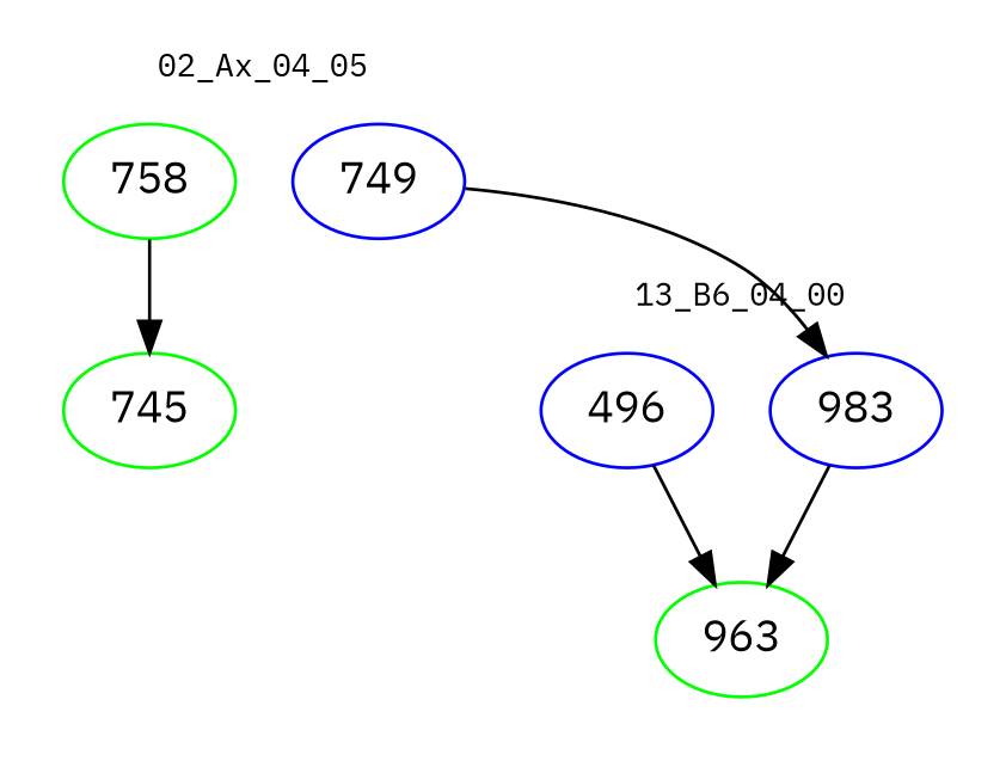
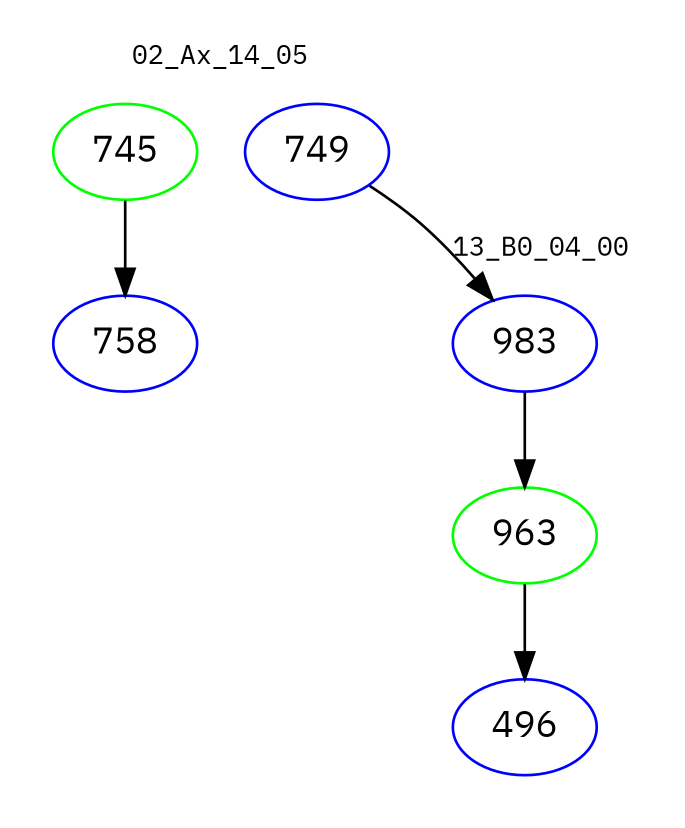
  digraph {
    fontname="IBM Plex Mono"
    node [color=blue fontname="IBM Plex Mono"]
    edge [color=black fontname="IBM Plex Mono"]
    n1 [label=749]
    n2 [color=green label=745]
-   n3 [color=green label=758]
+   n3 [label=758]
    n4 [label=983]
    n5 [color=green label=963]
    n6 [label=496]
    subgraph cluster_1 {
      color=white
      fontsize=10
-     label="02_Ax_04_05"
+     label="02_Ax_14_05"
      n1
      n2
      n3
    }
    subgraph cluster_2 {
      color=white
      fontsize=10
-     label="13_B6_04_00"
+     label="13_B0_04_00"
      n4
      n5
      n6
    }
    n1 -> n4
-   n3 -> n2
+   n2 -> n3
    n4 -> n5
-   n6 -> n5
+   n5 -> n6
  }
